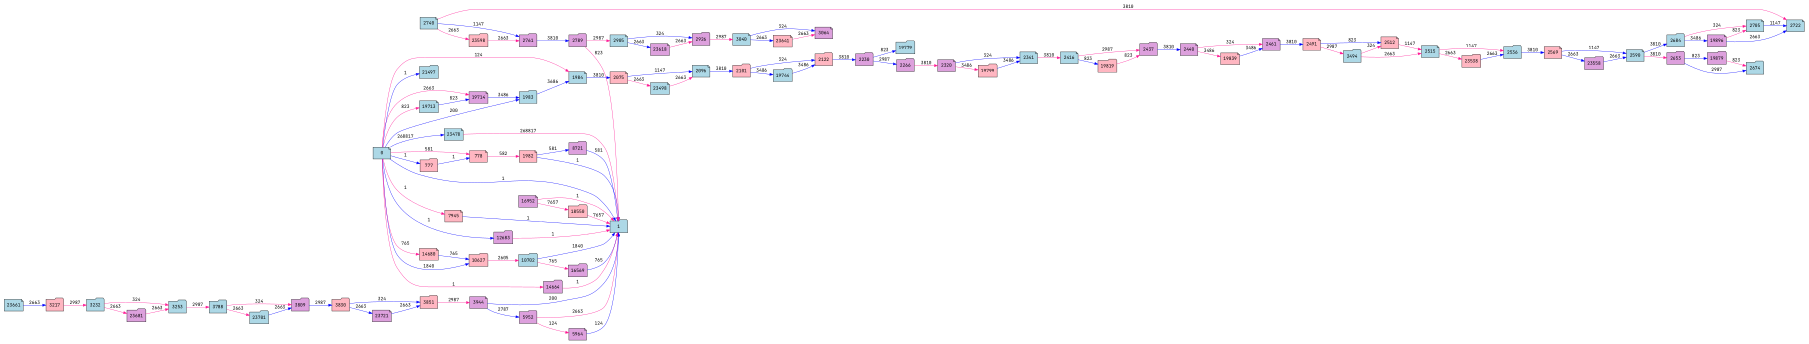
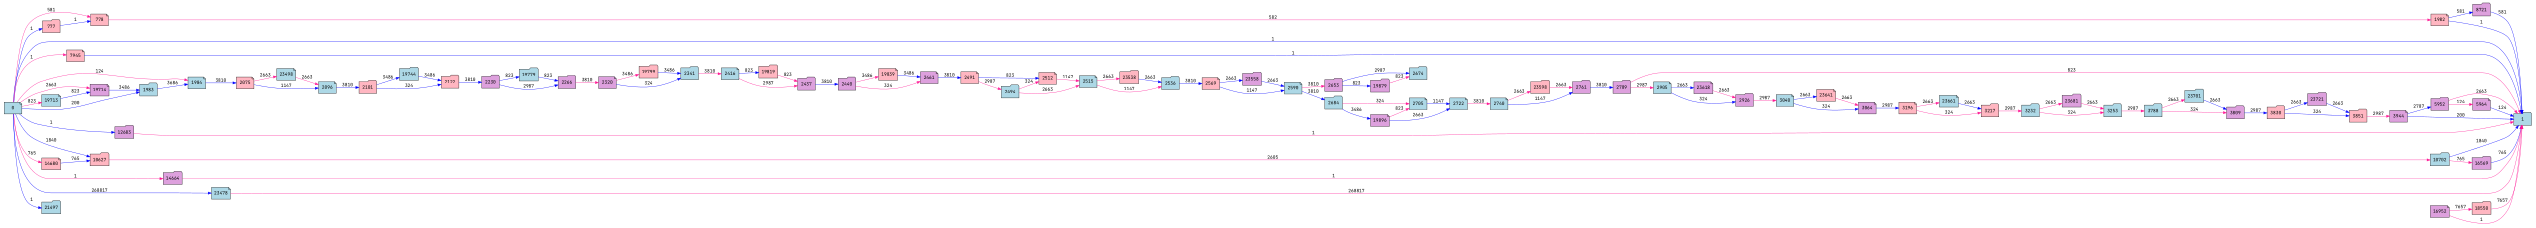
  digraph {
    fontname="JetBrains Mono"
    rankdir=LR
    node [fillcolor=lightblue fontname="JetBrains Mono" shape=folder style=filled]
    edge [color=blue fontname="JetBrains Mono"]
    777 [fillcolor=lightpink]
    778 [fillcolor=lightpink shape=note]
    1982 [fillcolor=lightpink shape=note]
    1
    8721 [fillcolor=plum]
    1984 [shape=note]
    1983
    2075 [fillcolor=lightpink shape=note]
    2096 [shape=note]
    23498 [shape=note]
    2101 [fillcolor=lightpink]
    2122 [fillcolor=lightpink]
    19744
    2230 [fillcolor=plum]
    2266 [fillcolor=plum]
    19779
    2320 [fillcolor=plum shape=note]
-   2341 [shape=note]
+   2341
    19799 [fillcolor=lightpink]
    2416 [shape=note]
    2437 [fillcolor=plum]
    19819 [fillcolor=lightpink]
-   2440 [fillcolor=plum shape=note]
+   2440 [fillcolor=plum]
    2461 [fillcolor=plum shape=note]
    19839 [fillcolor=lightpink shape=note]
    2491 [fillcolor=lightpink shape=note]
    2494
    2512 [fillcolor=lightpink shape=note]
    2515 [shape=note]
    2536
    23538 [fillcolor=lightpink]
    2569 [fillcolor=lightpink shape=note]
    2590 [shape=note]
    23558 [fillcolor=plum]
    2653 [fillcolor=plum]
    2684
    2674
    19879 [fillcolor=plum]
    2705 [shape=note]
    19896 [fillcolor=plum shape=note]
    2722 [shape=note]
    2740 [shape=note]
    2761 [fillcolor=plum]
    23598 [fillcolor=lightpink]
    2789 [fillcolor=plum]
    2905 [shape=note]
    2926 [fillcolor=plum]
    23618 [fillcolor=plum shape=note]
    3040 [shape=note]
    3064 [fillcolor=plum shape=note]
    23641 [fillcolor=lightpink shape=note]
+   3196 [fillcolor=lightpink shape=note]
    3217 [fillcolor=lightpink]
    23661 [shape=note]
    3232
    3253
    23681 [fillcolor=plum]
    3788
    3809 [fillcolor=plum]
    23701
    3830 [fillcolor=lightpink]
    3851 [fillcolor=lightpink]
-   23721 [fillcolor=plum shape=note]
+   23721 [fillcolor=plum]
    3944 [fillcolor=plum shape=note]
    5952 [fillcolor=plum]
    5964 [fillcolor=plum shape=note]
    7945 [fillcolor=lightpink shape=note]
    10627 [fillcolor=lightpink]
    10702
    16569 [fillcolor=plum]
    12683 [fillcolor=plum]
    14664 [fillcolor=plum]
    14680 [fillcolor=lightpink shape=note]
    16952 [fillcolor=plum shape=note]
    18550 [fillcolor=lightpink]
    19713 [shape=note]
    19714 [fillcolor=plum shape=note]
    23478 [shape=note]
    0 [shape=note]
    21497
    777 -> 778 [label=1]
    778 -> 1982 [color=deeppink label=582]
    1982 -> 1 [label=1]
    1982 -> 8721 [label=581]
    8721 -> 1 [label=581]
    1984 -> 2075 [label=3810]
    1983 -> 1984 [label=3686]
    2075 -> 2096 [label=1147]
    2075 -> 23498 [color=deeppink label=2663]
    2096 -> 2101 [label=3810]
    23498 -> 2096 [color=deeppink label=2663]
    2101 -> 2122 [label=324]
    2101 -> 19744 [label=3486]
    2122 -> 2230 [label=3810]
    19744 -> 2122 [label=3486]
    2230 -> 2266 [label=2987]
    2230 -> 19779 [label=823]
    2266 -> 2320 [color=deeppink label=3810]
+   19779 -> 2266 [label=823]
    2320 -> 2341 [label=324]
    2320 -> 19799 [color=deeppink label=3486]
    2341 -> 2416 [color=deeppink label=3810]
    19799 -> 2341 [label=3486]
    2416 -> 2437 [color=deeppink label=2987]
    2416 -> 19819 [label=823]
    2437 -> 2440 [label=3810]
    19819 -> 2437 [color=deeppink label=823]
    2440 -> 2461 [color=deeppink label=324]
    2440 -> 19839 [color=deeppink label=3486]
    2461 -> 2491 [label=3810]
    19839 -> 2461 [label=3486]
    2491 -> 2494 [color=deeppink label=2987]
    2491 -> 2512 [label=823]
    2494 -> 2512 [color=deeppink label=324]
    2494 -> 2515 [color=deeppink label=2663]
    2512 -> 2515 [color=deeppink label=1147]
    2515 -> 2536 [color=deeppink label=1147]
    2515 -> 23538 [color=deeppink label=2663]
    2536 -> 2569 [label=3810]
    23538 -> 2536 [label=2663]
    2569 -> 2590 [label=1147]
    2569 -> 23558 [label=2663]
    2590 -> 2653 [color=deeppink label=3810]
    2590 -> 2684 [label=3810]
    23558 -> 2590 [label=2663]
    2653 -> 2674 [label=2987]
    2653 -> 19879 [label=823]
    2684 -> 2705 [color=deeppink label=324]
    2684 -> 19896 [label=3486]
    19879 -> 2674 [color=deeppink label=823]
    2705 -> 2722 [label=1147]
    19896 -> 2705 [color=deeppink label=823]
    19896 -> 2722 [label=2663]
-   2740 -> 2722 [color=deeppink label=3810]
+   2722 -> 2740 [color=deeppink label=3810]
    2740 -> 2761 [label=1147]
    2740 -> 23598 [color=deeppink label=2663]
    2761 -> 2789 [label=3810]
    23598 -> 2761 [color=deeppink label=2663]
    2789 -> 1 [color=deeppink label=823]
    2789 -> 2905 [color=deeppink label=2987]
    2905 -> 2926 [label=324]
    2905 -> 23618 [label=2663]
    2926 -> 3040 [color=deeppink label=2987]
    23618 -> 2926 [color=deeppink label=2663]
    3040 -> 3064 [label=324]
    3040 -> 23641 [label=2663]
+   3064 -> 3196 [label=2987]
    23641 -> 3064 [color=deeppink label=2663]
+   3196 -> 3217 [color=deeppink label=324]
+   3196 -> 23661 [color=deeppink label=2663]
    3217 -> 3232 [color=deeppink label=2987]
    23661 -> 3217 [label=2663]
    3232 -> 3253 [color=deeppink label=324]
    3232 -> 23681 [color=deeppink label=2663]
    3253 -> 3788 [color=deeppink label=2987]
    23681 -> 3253 [color=deeppink label=2663]
    3788 -> 3809 [color=deeppink label=324]
    3788 -> 23701 [color=deeppink label=2663]
    3809 -> 3830 [label=2987]
    23701 -> 3809 [label=2663]
    3830 -> 3851 [label=324]
    3830 -> 23721 [label=2663]
    3851 -> 3944 [color=deeppink label=2987]
    23721 -> 3851 [label=2663]
    3944 -> 1 [label=200]
    3944 -> 5952 [label=2787]
    5952 -> 1 [color=deeppink label=2663]
    5952 -> 5964 [color=deeppink label=124]
    5964 -> 1 [label=124]
    7945 -> 1 [label=1]
    10627 -> 10702 [color=deeppink label=2605]
    10702 -> 1 [label=1840]
    10702 -> 16569 [color=deeppink label=765]
    16569 -> 1 [label=765]
    12683 -> 1 [color=deeppink label=1]
    14664 -> 1 [color=deeppink label=1]
    14680 -> 10627 [label=765]
    16952 -> 1 [color=deeppink label=1]
    16952 -> 18550 [color=deeppink label=7657]
    18550 -> 1 [color=deeppink label=7657]
    19713 -> 19714 [label=823]
    19714 -> 1983 [label=3486]
    23478 -> 1 [color=deeppink label=268817]
    0 -> 777 [label=1]
    0 -> 778 [color=deeppink label=581]
    0 -> 1 [label=1]
    0 -> 1984 [color=deeppink label=124]
    0 -> 1983 [label=200]
    0 -> 7945 [color=deeppink label=1]
    0 -> 10627 [label=1840]
    0 -> 12683 [label=1]
    0 -> 14664 [color=deeppink label=1]
    0 -> 14680 [color=deeppink label=765]
    0 -> 19713 [color=deeppink label=823]
    0 -> 19714 [color=deeppink label=2663]
    0 -> 23478 [label=268817]
    0 -> 21497 [label=1]
  }
